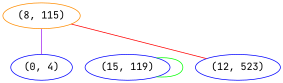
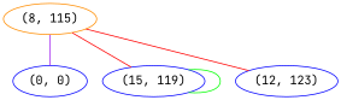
  graph {
    fontname="JetBrains Mono"
    node [color=blue fontname="JetBrains Mono"]
    edge [color=red fontname="JetBrains Mono" weight=1]
    "(8, 115)" [color=darkorange]
-   "(0, 0)" [label="(0, 4)"]
+   "(0, 0)"
    "(15, 119)"
-   "(12, 123)" [label="(12, 523)"]
+   "(12, 123)"
    "(8, 115)" -- "(0, 0)" [color=purple weight=4]
+   "(8, 115)" -- "(15, 119)"
    "(8, 115)" -- "(12, 123)"
    "(15, 119)" -- "(15, 119)" [color=green weight=2]
  }
